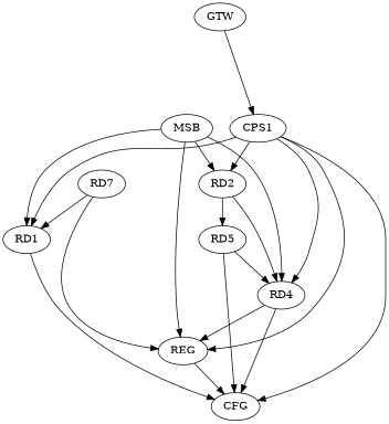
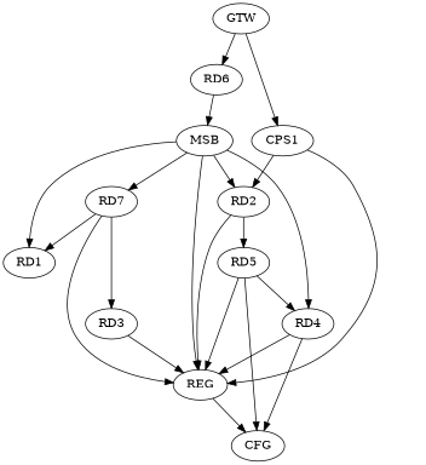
  strict digraph {
    n1 [label=RD1]
    n2 [label=CFG]
    n3 [label=MSB]
    n4 [label=RD2]
    n5 [label=REG]
    n6 [label=RD4]
    n7 [label=RD7]
    n8 [label=RD5]
+   n9 [label=RD3]
+   n10 [label=RD6]
    n11 [label=CPS1]
    n12 [label=GTW]
-   n1 -> n2
    n3 -> n1
    n3 -> n4
    n3 -> n5
    n3 -> n6
-   n4 -> n6
+   n3 -> n7
+   n4 -> n5
    n4 -> n8
    n5 -> n2
    n6 -> n2
    n6 -> n5
    n7 -> n1
    n7 -> n5
+   n7 -> n9
    n8 -> n2
+   n8 -> n5
    n8 -> n6
-   n11 -> n1
-   n11 -> n2
+   n9 -> n5
+   n10 -> n3
    n11 -> n4
    n11 -> n5
-   n11 -> n6
+   n12 -> n10
    n12 -> n11
  }
